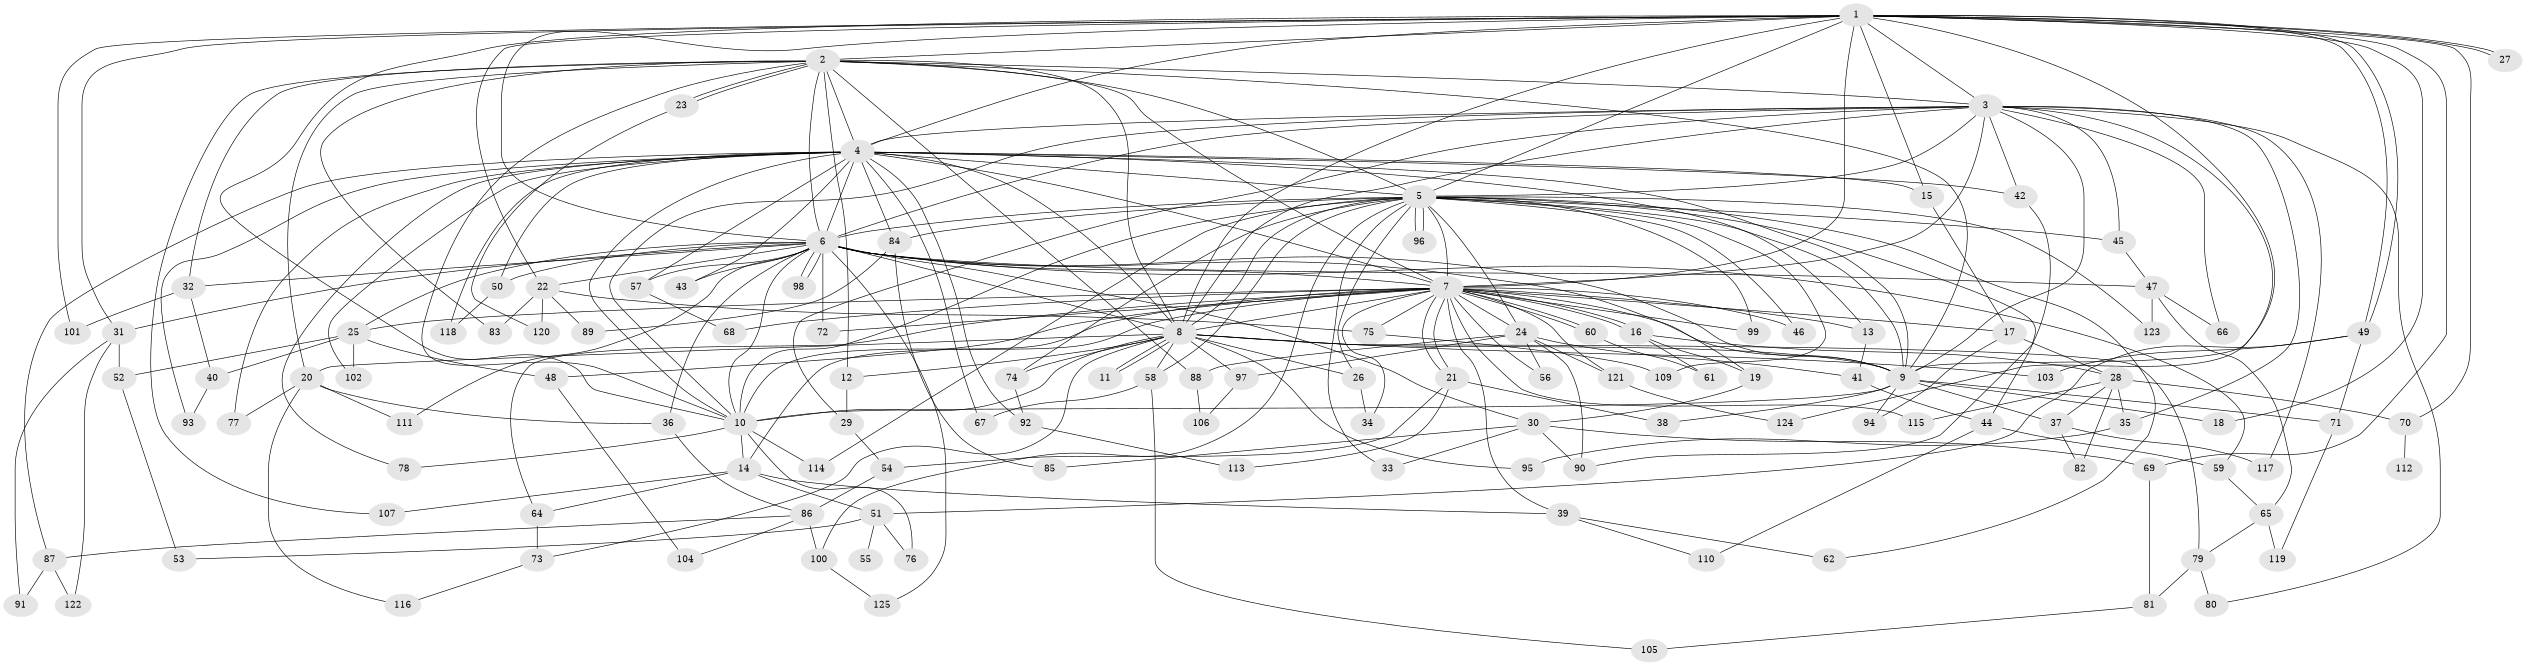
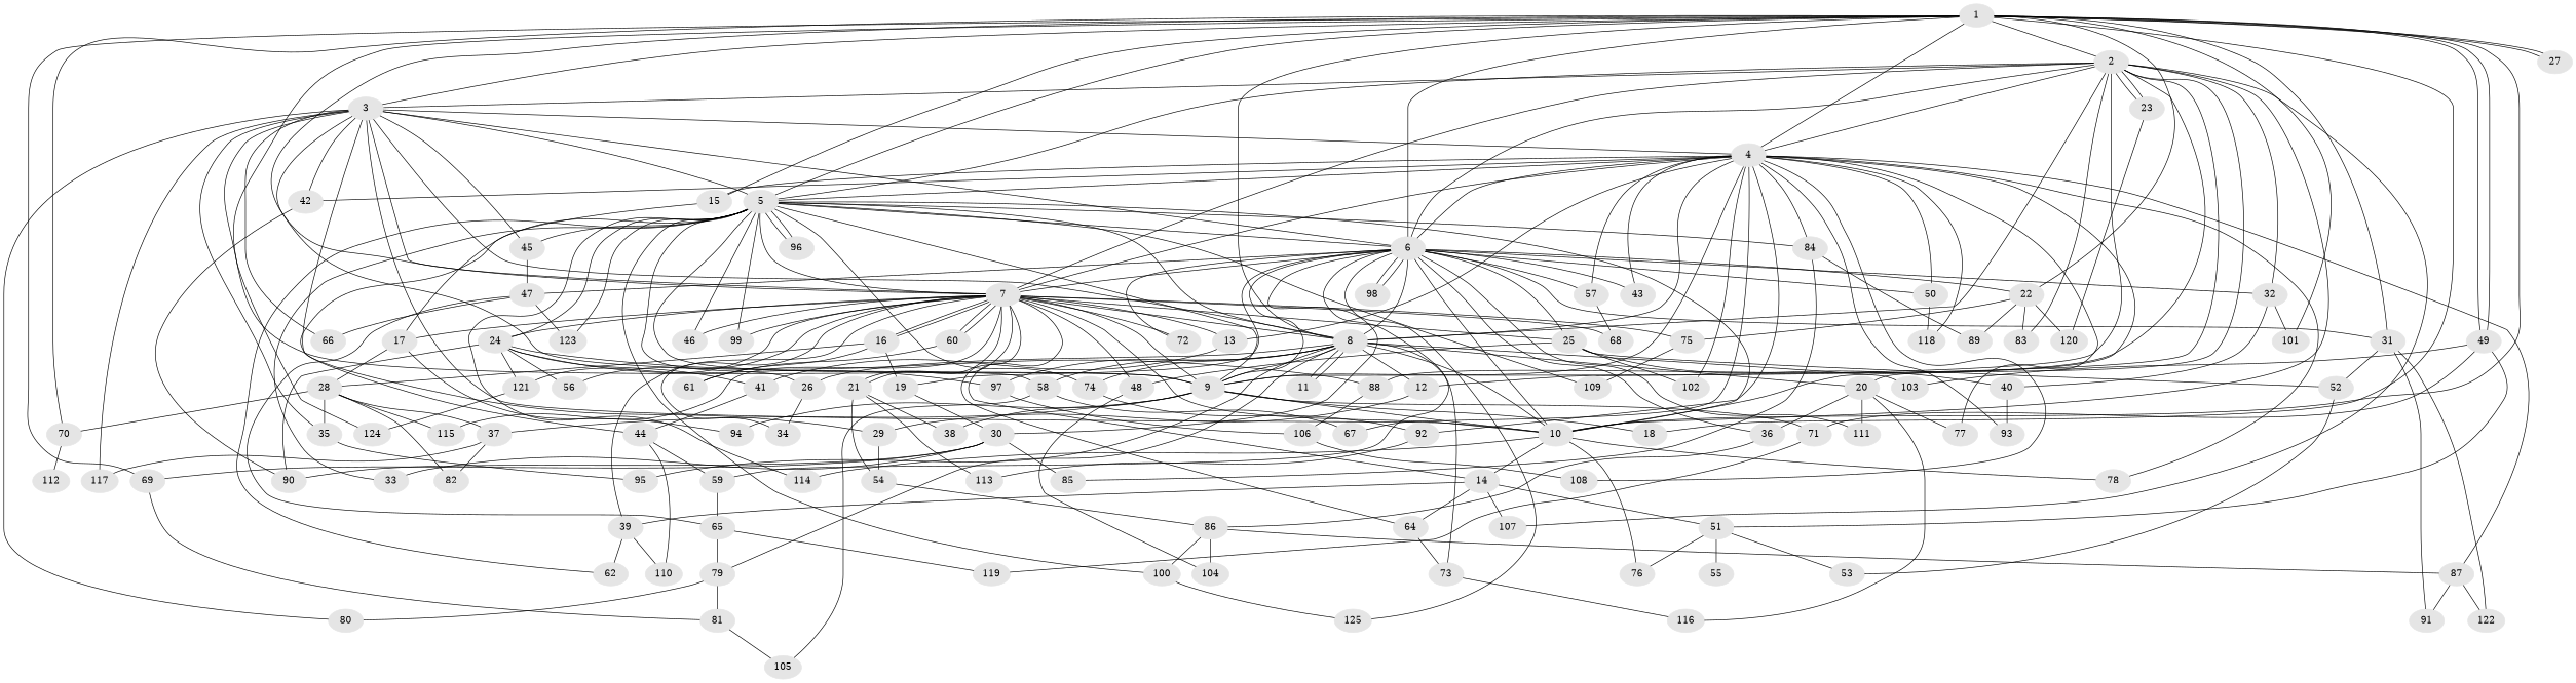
  graph {
    node [color=gray90 style=filled]
    1
    2
    3
    4
    5
    6
    7
    8
    9
    10
    15
    18
    22
    27
    31
    49
    69
    70
    101
    12
    20
    23
    32
    83
    88
    107
    29
    35
    42
    45
    66
    80
    117
    124
    13
    43
    50
    57
    67
    77
    78
    84
    87
    92
    93
    102
+   108
    118
    24
    26
    33
    44
    46
    58
    62
    74
    96
    99
    100
    109
    114
    123
    19
    25
    30
    36
    47
    59
    72
    98
    111
    125
    14
    16
    17
    21
    34
    39
    48
    56
    60
    64
    68
    75
    115
    121
    11
    73
    79
    95
    97
    103
    37
    38
    71
    94
    76
    89
    120
    52
    91
    122
    51
    81
    112
    116
    40
    106
    54
    90
    41
    85
    113
    110
    105
    86
    65
    28
    61
    104
    82
    119
    55
    53
    1 -- 2
    1 -- 3
    1 -- 4
    1 -- 5
    1 -- 6
    1 -- 7
    1 -- 8
    1 -- 9
    1 -- 10
    1 -- 15
    1 -- 18
    1 -- 22
    1 -- 27
    1 -- 27
    1 -- 31
    1 -- 49
    1 -- 49
    1 -- 69
    1 -- 70
    1 -- 101
    2 -- 3
    2 -- 4
    2 -- 5
    2 -- 6
    2 -- 7
    2 -- 8
    2 -- 9
    2 -- 10
    2 -- 12
    2 -- 20
    2 -- 23
    2 -- 23
    2 -- 32
    2 -- 83
    2 -- 88
    2 -- 107
    3 -- 4
    3 -- 5
    3 -- 6
    3 -- 7
    3 -- 8
    3 -- 9
    3 -- 10
    3 -- 29
    3 -- 35
    3 -- 42
    3 -- 45
    3 -- 66
    3 -- 80
    3 -- 117
    3 -- 124
    4 -- 5
    4 -- 6
    4 -- 7
    4 -- 8
    4 -- 9
    4 -- 10
    4 -- 15
    4 -- 42
    4 -- 13
    4 -- 43
    4 -- 50
    4 -- 57
    4 -- 67
    4 -- 77
    4 -- 78
    4 -- 84
    4 -- 87
    4 -- 92
    4 -- 93
    4 -- 102
+   4 -- 108
    4 -- 118
    5 -- 6
    5 -- 7
    5 -- 8
    5 -- 9
    5 -- 10
    5 -- 45
    5 -- 84
    5 -- 24
    5 -- 26
    5 -- 33
    5 -- 44
    5 -- 46
    5 -- 58
    5 -- 62
    5 -- 74
    5 -- 96
    5 -- 96
    5 -- 99
    5 -- 100
    5 -- 109
    5 -- 114
    5 -- 123
    6 -- 7
    6 -- 8
    6 -- 9
    6 -- 10
    6 -- 22
    6 -- 31
    6 -- 32
    6 -- 43
    6 -- 50
    6 -- 57
    6 -- 19
    6 -- 25
    6 -- 30
    6 -- 36
    6 -- 47
    6 -- 59
    6 -- 72
    6 -- 98
    6 -- 98
    6 -- 111
    6 -- 125
    7 -- 8
    7 -- 9
    7 -- 10
    7 -- 13
    7 -- 24
    7 -- 46
    7 -- 99
    7 -- 25
    7 -- 72
    7 -- 14
    7 -- 16
    7 -- 16
    7 -- 17
    7 -- 21
    7 -- 21
    7 -- 34
    7 -- 39
    7 -- 48
    7 -- 56
    7 -- 60
    7 -- 60
    7 -- 64
    7 -- 68
    7 -- 75
    7 -- 115
    7 -- 121
    8 -- 9
    8 -- 10
    8 -- 12
    8 -- 20
    8 -- 26
    8 -- 58
    8 -- 74
    8 -- 11
    8 -- 11
    8 -- 73
    8 -- 79
    8 -- 95
    8 -- 97
    8 -- 103
    9 -- 10
    9 -- 18
    9 -- 37
    9 -- 38
    9 -- 71
    9 -- 94
    10 -- 78
    10 -- 114
    10 -- 14
    10 -- 76
    15 -- 17
    22 -- 83
    22 -- 75
    22 -- 89
    22 -- 120
    31 -- 52
    31 -- 91
    31 -- 122
    49 -- 103
    49 -- 71
    49 -- 51
    69 -- 81
    70 -- 112
    12 -- 29
    20 -- 77
    20 -- 36
    20 -- 111
    20 -- 116
    23 -- 120
    32 -- 101
    32 -- 40
    88 -- 106
    29 -- 54
    35 -- 95
    42 -- 90
    45 -- 47
    13 -- 41
    50 -- 118
    57 -- 68
    84 -- 89
    84 -- 85
    87 -- 91
    87 -- 122
    92 -- 113
    24 -- 88
    24 -- 56
    24 -- 121
    24 -- 97
    24 -- 90
    24 -- 41
    26 -- 34
    44 -- 59
    44 -- 110
    58 -- 67
    58 -- 105
    74 -- 92
    100 -- 125
    19 -- 30
    25 -- 102
    25 -- 48
    25 -- 52
    25 -- 40
    30 -- 69
    30 -- 33
    30 -- 90
    30 -- 85
    36 -- 86
    47 -- 66
    47 -- 123
    47 -- 65
    59 -- 65
    14 -- 107
    14 -- 39
    14 -- 64
    14 -- 51
    16 -- 19
    16 -- 28
    16 -- 61
    17 -- 94
    17 -- 28
    21 -- 38
    21 -- 54
    21 -- 113
    39 -- 62
    39 -- 110
    48 -- 104
    60 -- 61
    64 -- 73
    75 -- 109
    121 -- 124
    73 -- 116
    79 -- 80
    79 -- 81
    97 -- 106
    37 -- 117
    37 -- 82
    71 -- 119
    52 -- 53
    51 -- 76
    51 -- 55
    51 -- 53
    81 -- 105
    40 -- 93
+   106 -- 108
    54 -- 86
    41 -- 44
    86 -- 87
    86 -- 100
    86 -- 104
    65 -- 79
    65 -- 119
    28 -- 70
    28 -- 35
    28 -- 115
    28 -- 37
    28 -- 82
  }
